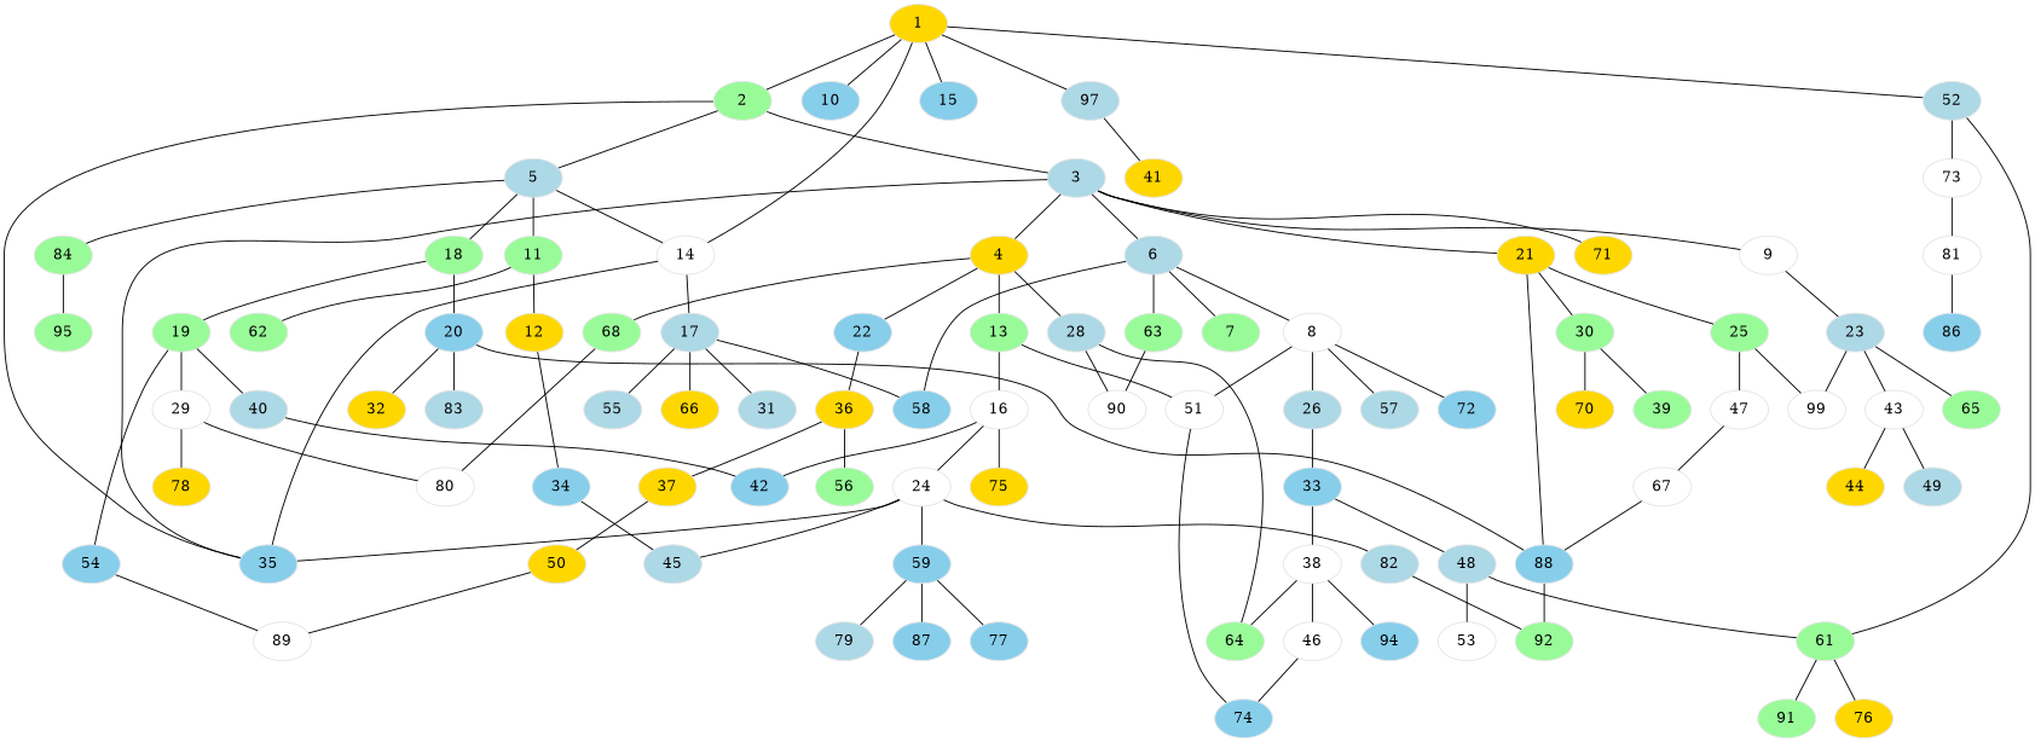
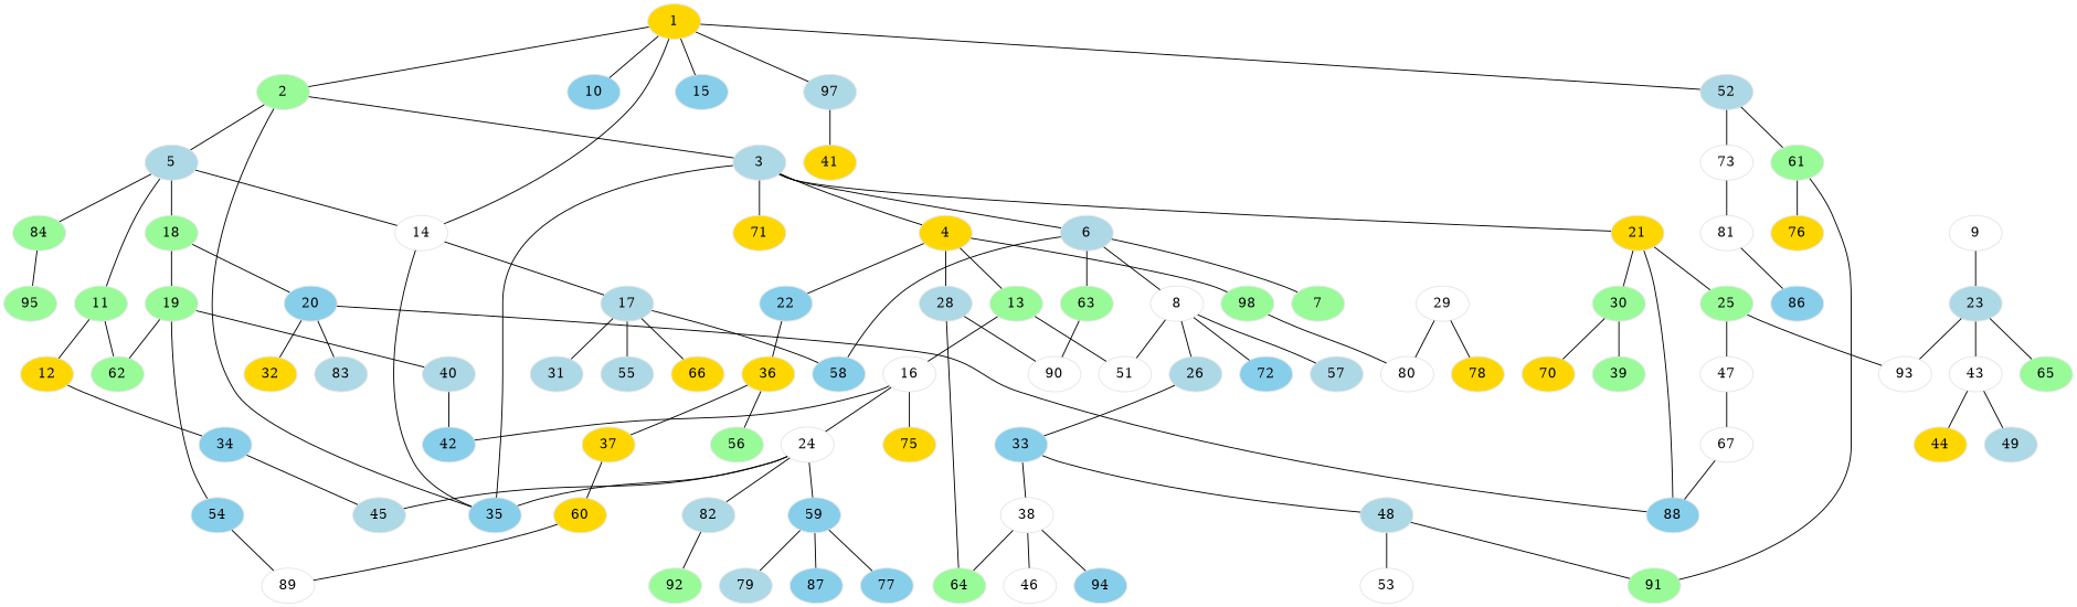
  graph {
    node [color=gray90 fillcolor=palegreen style=filled]
    1 [fillcolor=gold]
    2
    10 [fillcolor=skyblue]
    14 [fillcolor=white]
    15 [fillcolor=skyblue]
    n6 [fillcolor=lightblue label=97]
    52 [fillcolor=lightblue]
    3 [fillcolor=lightblue]
    5 [fillcolor=lightblue]
    35 [fillcolor=skyblue]
    17 [fillcolor=lightblue]
    41 [fillcolor=gold]
    61
    73 [fillcolor=white]
    4 [fillcolor=gold]
    6 [fillcolor=lightblue]
    9 [fillcolor=white]
    21 [fillcolor=gold]
    71 [fillcolor=gold]
    11
    18
    84
    13
    22 [fillcolor=skyblue]
    28 [fillcolor=lightblue]
-   68
+   68 [label=98]
    7
    8 [fillcolor=white]
    58 [fillcolor=skyblue]
    63
    23 [fillcolor=lightblue]
    88 [fillcolor=skyblue]
    25
    30
    51 [fillcolor=white]
    16 [fillcolor=white]
    36 [fillcolor=gold]
    64
    90 [fillcolor=white]
    80 [fillcolor=white]
    12 [fillcolor=gold]
    62
    19
    20 [fillcolor=skyblue]
    n45 [label=95]
    26 [fillcolor=lightblue]
    57 [fillcolor=lightblue]
    72 [fillcolor=skyblue]
    33 [fillcolor=skyblue]
-   74 [fillcolor=skyblue]
    43 [fillcolor=white]
    65
-   93 [fillcolor=white label=99]
+   93 [fillcolor=white]
    34 [fillcolor=skyblue]
    45 [fillcolor=lightblue]
    24 [fillcolor=white]
    42 [fillcolor=skyblue]
    75 [fillcolor=gold]
    31 [fillcolor=lightblue]
    55 [fillcolor=lightblue]
    66 [fillcolor=gold]
    59 [fillcolor=skyblue]
    82 [fillcolor=lightblue]
    29 [fillcolor=white]
    40 [fillcolor=lightblue]
    54 [fillcolor=skyblue]
    32 [fillcolor=gold]
    83 [fillcolor=lightblue]
    78 [fillcolor=gold]
    89 [fillcolor=white]
    92
    47 [fillcolor=white]
    39
    70 [fillcolor=gold]
    37 [fillcolor=gold]
    56
    44 [fillcolor=gold]
    49 [fillcolor=lightblue]
    77 [fillcolor=skyblue]
    79 [fillcolor=lightblue]
    87 [fillcolor=skyblue]
    67 [fillcolor=white]
    38 [fillcolor=white]
    48 [fillcolor=lightblue]
    46 [fillcolor=white]
    94 [fillcolor=skyblue]
    53 [fillcolor=white]
-   60 [fillcolor=gold label=50]
+   60 [fillcolor=gold]
    76 [fillcolor=gold]
    91
    81 [fillcolor=white]
    86 [fillcolor=skyblue]
    1 -- 2
    1 -- 10
    1 -- 14
    1 -- 15
    1 -- n6
    1 -- 52
    2 -- 3
    2 -- 5
    2 -- 35
    14 -- 35
    14 -- 17
    n6 -- 41
    52 -- 61
    52 -- 73
    3 -- 35
    3 -- 4
    3 -- 6
-   3 -- 9
    3 -- 21
    3 -- 71
    5 -- 14
    5 -- 11
    5 -- 18
    5 -- 84
    17 -- 58
    17 -- 31
    17 -- 55
    17 -- 66
    61 -- 76
    61 -- 91
    73 -- 81
    4 -- 13
    4 -- 22
    4 -- 28
    4 -- 68
    6 -- 7
    6 -- 8
    6 -- 58
    6 -- 63
    9 -- 23
    21 -- 88
    21 -- 25
    21 -- 30
    11 -- 12
    11 -- 62
    18 -- 19
    18 -- 20
    84 -- n45
    13 -- 51
    13 -- 16
    22 -- 36
    28 -- 64
    28 -- 90
    68 -- 80
    8 -- 51
    8 -- 26
    8 -- 57
    8 -- 72
    63 -- 90
    23 -- 43
    23 -- 65
    23 -- 93
-   88 -- 92
    25 -- 93
    25 -- 47
    30 -- 39
    30 -- 70
-   51 -- 74
    16 -- 24
    16 -- 42
    16 -- 75
    36 -- 37
    36 -- 56
    12 -- 34
-   19 -- 29
+   19 -- 62
    19 -- 40
    19 -- 54
    20 -- 88
    20 -- 32
    20 -- 83
    26 -- 33
    33 -- 38
    33 -- 48
    43 -- 44
    43 -- 49
    34 -- 45
    24 -- 35
    24 -- 45
    24 -- 59
    24 -- 82
    59 -- 77
    59 -- 79
    59 -- 87
    82 -- 92
    29 -- 80
    29 -- 78
    40 -- 42
    54 -- 89
    47 -- 67
    37 -- 60
    67 -- 88
    38 -- 64
    38 -- 46
    38 -- 94
-   48 -- 61
+   48 -- 91
    48 -- 53
-   46 -- 74
    60 -- 89
    81 -- 86
  }
